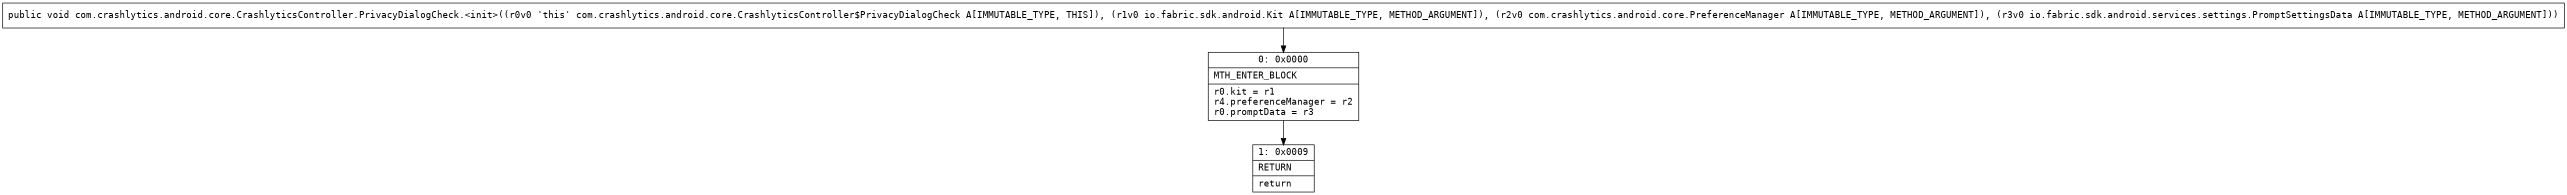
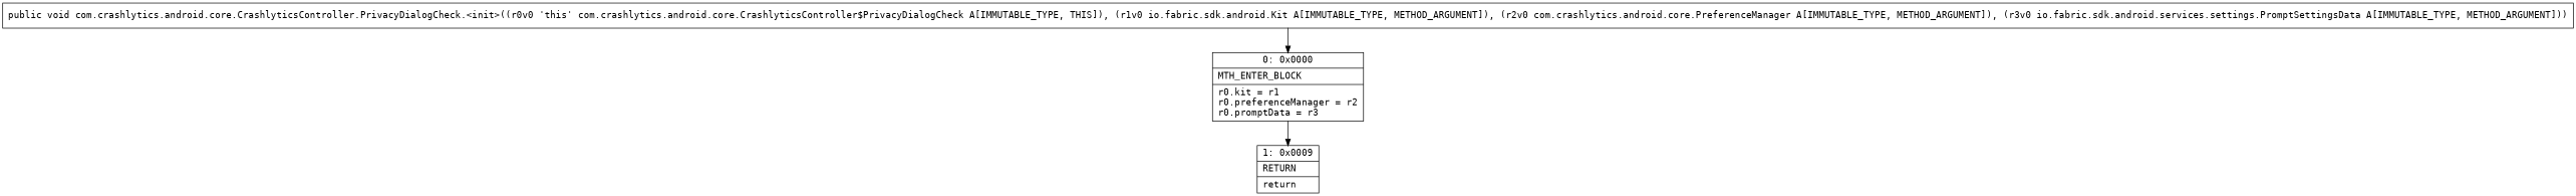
  digraph {
    fontname="DejaVu Sans Mono"
    node [shape=record fontname="DejaVu Sans Mono"]
    edge [fontname="DejaVu Sans Mono"]
-   n1 [label="{0\:\ 0x0000|MTH_ENTER_BLOCK\l|r0.kit = r1\lr4.preferenceManager = r2\lr0.promptData = r3\l}"]
+   n1 [label="{0\:\ 0x0000|MTH_ENTER_BLOCK\l|r0.kit = r1\lr0.preferenceManager = r2\lr0.promptData = r3\l}"]
    n2 [label="{1\:\ 0x0009|RETURN\l|return\l}"]
    n3 [label="{public void com.crashlytics.android.core.CrashlyticsController.PrivacyDialogCheck.\<init\>((r0v0 'this' com.crashlytics.android.core.CrashlyticsController$PrivacyDialogCheck A[IMMUTABLE_TYPE, THIS]), (r1v0 io.fabric.sdk.android.Kit A[IMMUTABLE_TYPE, METHOD_ARGUMENT]), (r2v0 com.crashlytics.android.core.PreferenceManager A[IMMUTABLE_TYPE, METHOD_ARGUMENT]), (r3v0 io.fabric.sdk.android.services.settings.PromptSettingsData A[IMMUTABLE_TYPE, METHOD_ARGUMENT])) }"]
    n1 -> n2
    n3 -> n1
  }
